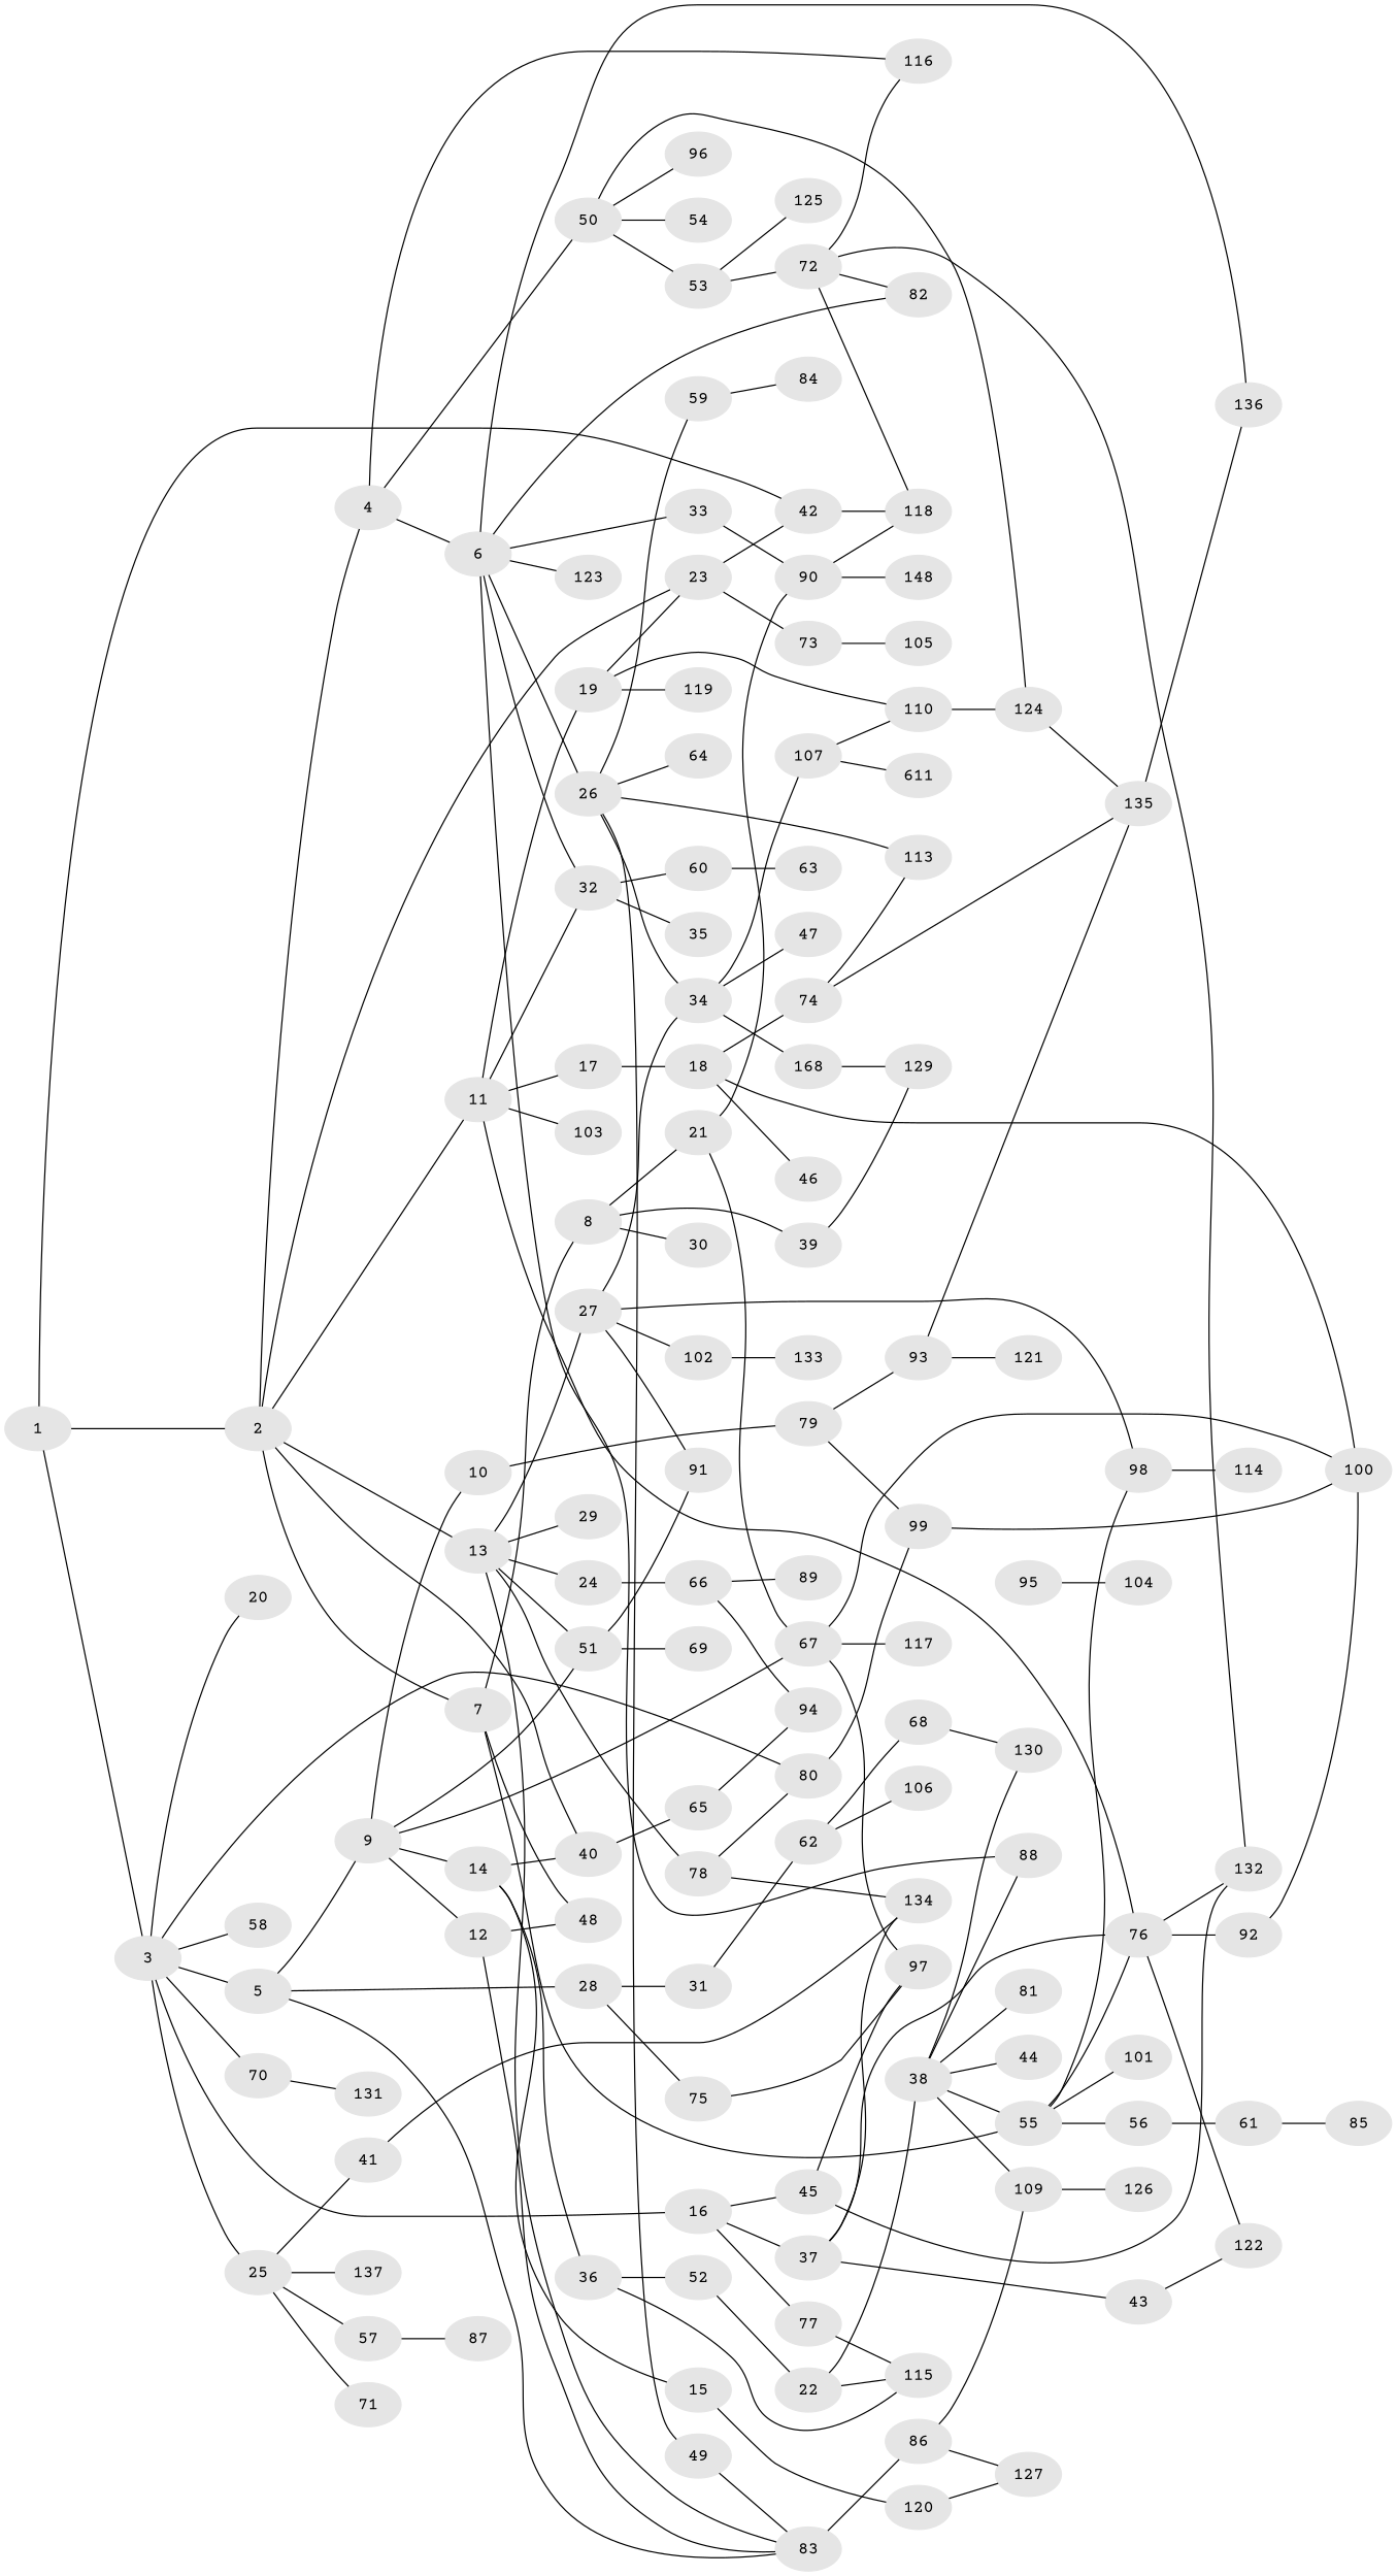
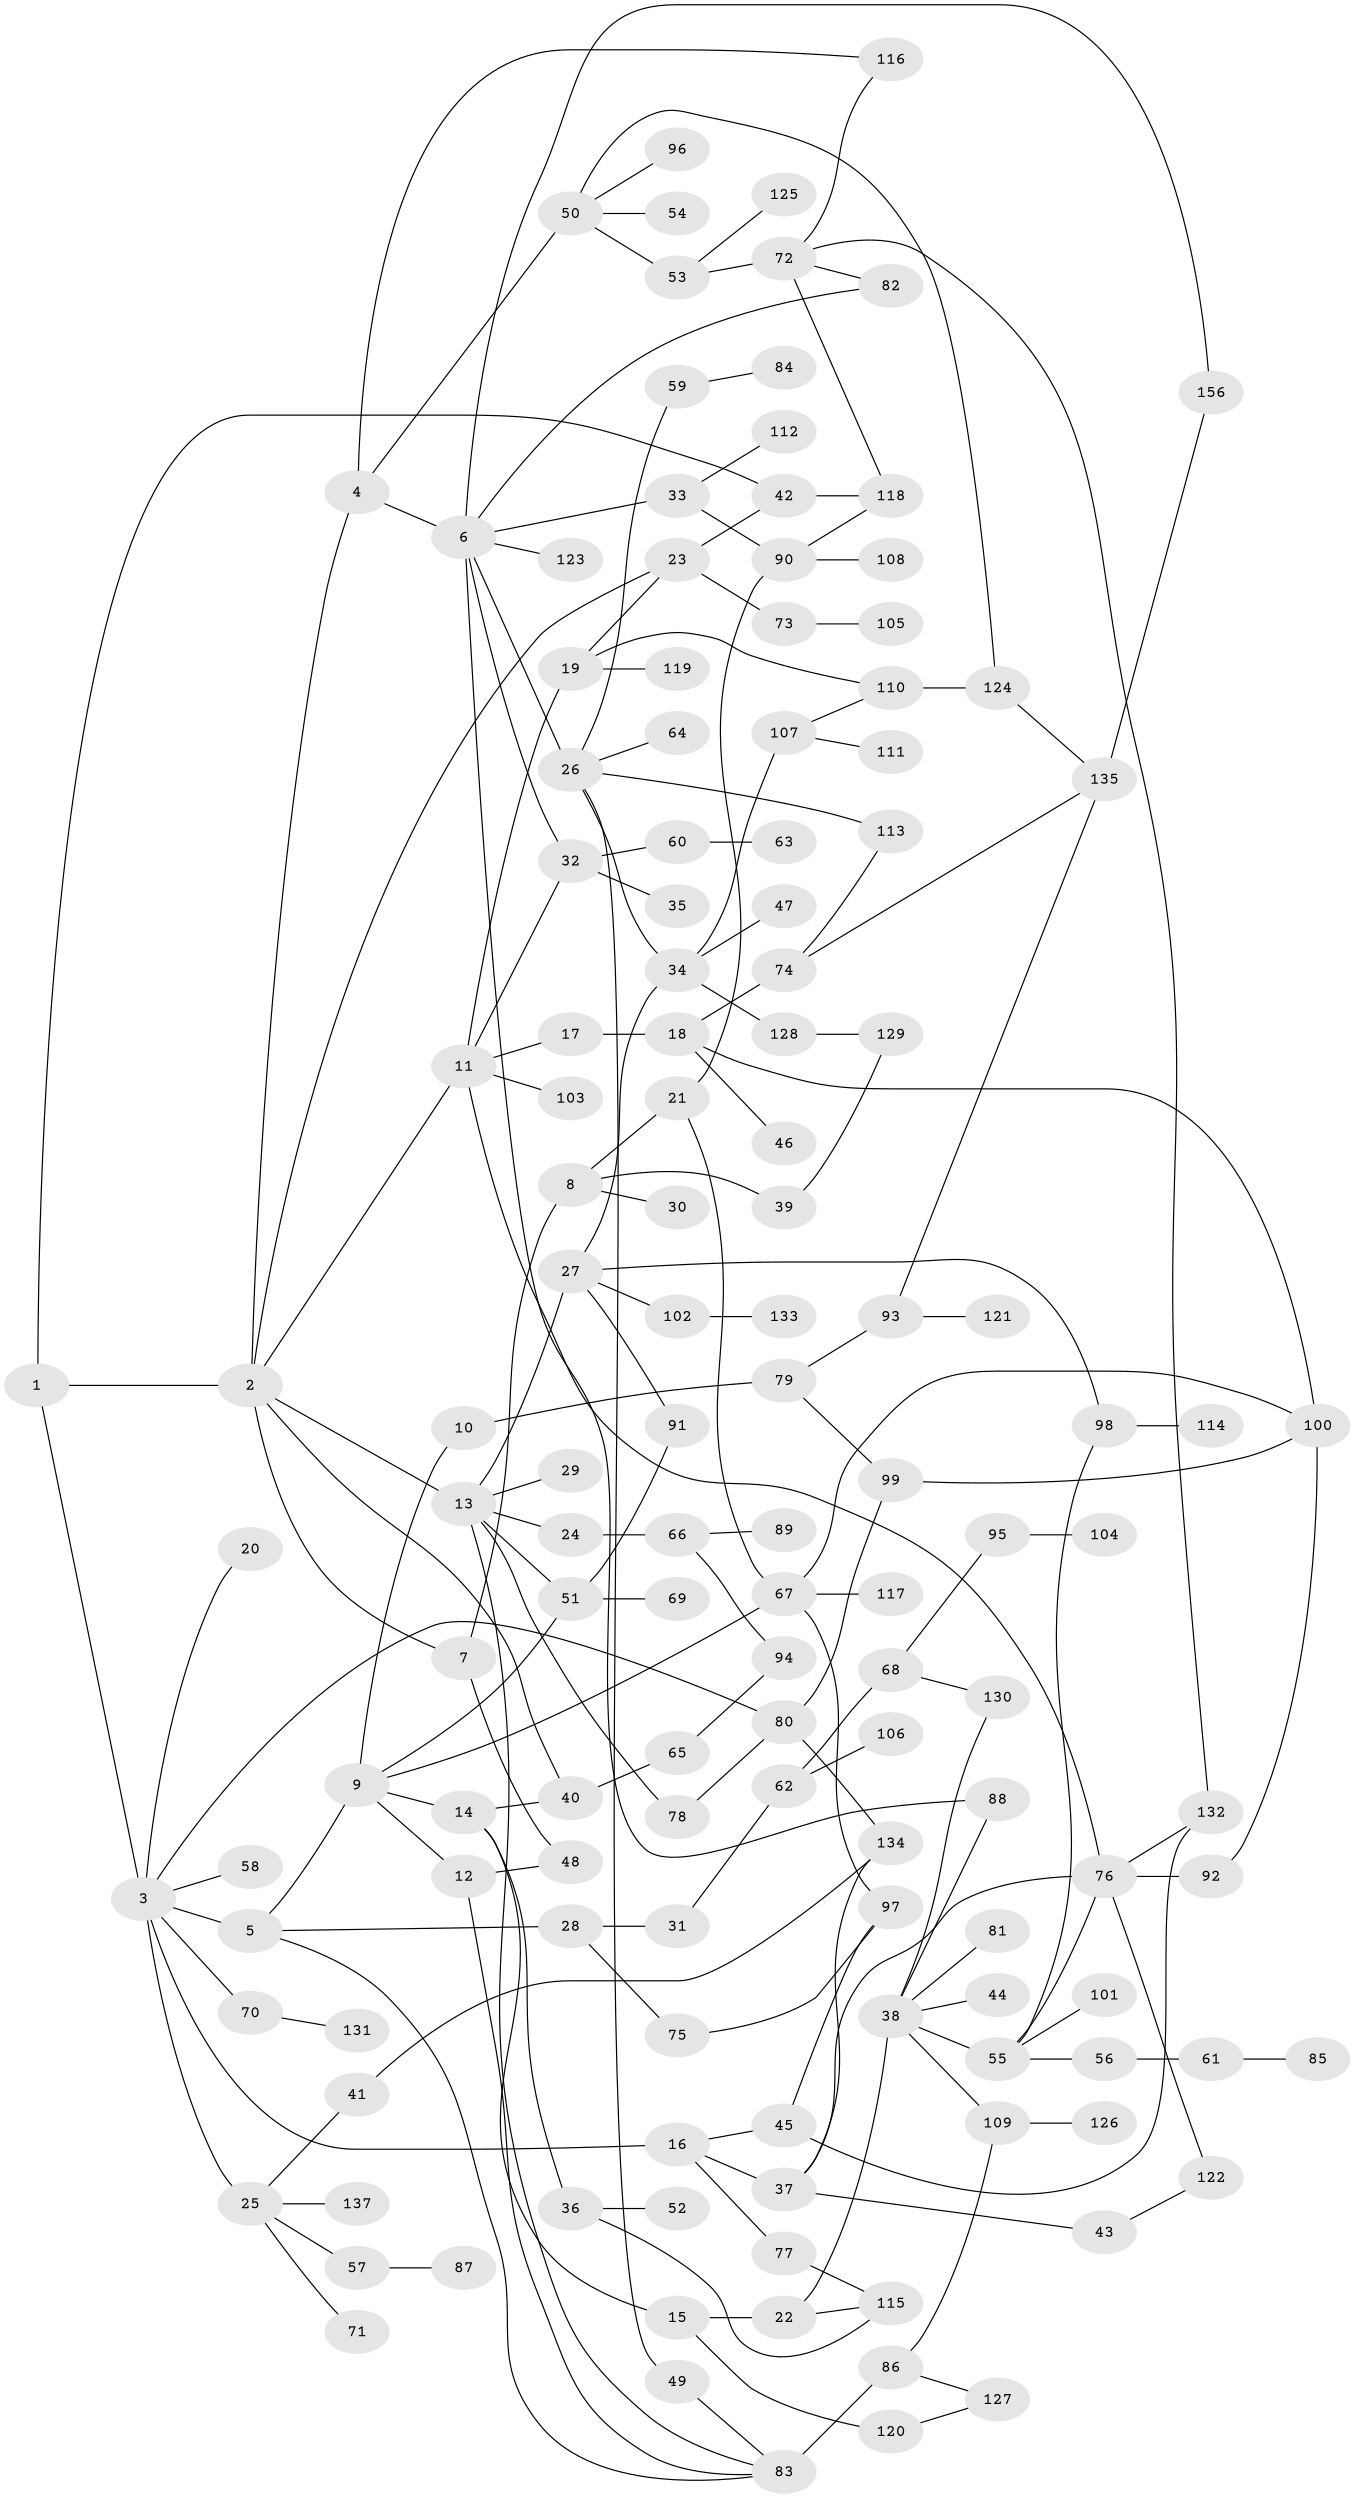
  graph {
    fontname="Courier Prime"
    rankdir=LR
    node [color=gray90 fontname="Courier Prime" style=filled]
    edge [fontname="Courier Prime"]
    1
    2
    3
    42
    4
    7
    11
    13
    23
    40
    5
    16
    20
    25
    58
    70
    80
    118
    6
    50
    116
    8
    48
    55
    32
    17
    19
    76
    103
    83
    51
    24
    27
    29
    78
    73
    65
    9
    28
    37
    45
    77
    41
    57
    71
    137
    131
    134
    99
    26
    33
    82
    88
    123
-   136
+   136 [label=156]
    53
    54
    96
    124
    10
    12
    14
    67
    31
    75
    86
    34
    49
    59
    64
    113
    35
    60
    90
+   112
    21
    30
    39
    98
    56
    101
    129
    79
    15
    36
    91
    69
    100
    97
    117
    93
    18
    110
    119
    122
    132
    92
    66
    102
    22
    120
    115
    52
    38
    127
    43
    46
    74
    135
    114
-   108 [label=148]
+   108
    44
    81
    109
    130
    105
    94
    89
    87
    47
    107
-   128 [label=168]
+   128
    84
    133
    62
    68
    106
    63
-   111 [label=611]
+   111
    126
    72
    125
    61
    85
    95
    104
    121
    1 -- 2
    1 -- 3
    1 -- 42
    2 -- 4
    2 -- 7
    2 -- 11
    2 -- 13
    2 -- 23
    2 -- 40
    3 -- 5
    3 -- 16
    3 -- 20
    3 -- 25
    3 -- 58
    3 -- 70
    3 -- 80
    42 -- 118
    4 -- 6
    4 -- 50
    4 -- 116
    7 -- 8
    7 -- 48
-   7 -- 55
    11 -- 32
    11 -- 17
    11 -- 19
    11 -- 76
    11 -- 103
    13 -- 83
    13 -- 51
    13 -- 24
    13 -- 27
    13 -- 29
    13 -- 78
    23 -- 42
    23 -- 73
    40 -- 65
    5 -- 83
    5 -- 9
    5 -- 28
    16 -- 37
    16 -- 45
    16 -- 77
    25 -- 41
    25 -- 57
    25 -- 71
    25 -- 137
    70 -- 131
-   78 -- 134
+   80 -- 134
    80 -- 99
    6 -- 32
    6 -- 26
    6 -- 33
    6 -- 82
    6 -- 88
    6 -- 123
    6 -- 136
    50 -- 53
    50 -- 54
    50 -- 96
    50 -- 124
    8 -- 21
    8 -- 30
    8 -- 39
    55 -- 76
    55 -- 98
    55 -- 56
    55 -- 101
    32 -- 35
    32 -- 60
    17 -- 18
    19 -- 23
    19 -- 110
    19 -- 119
    76 -- 122
    76 -- 132
    76 -- 92
    83 -- 86
    51 -- 91
    51 -- 69
    24 -- 66
    27 -- 34
    27 -- 98
    27 -- 91
    27 -- 102
    78 -- 80
    73 -- 105
    65 -- 94
    9 -- 51
    9 -- 10
    9 -- 12
    9 -- 14
    9 -- 67
    28 -- 31
    28 -- 75
    37 -- 76
    37 -- 134
    37 -- 43
    45 -- 97
    45 -- 132
    77 -- 115
    41 -- 134
    57 -- 87
    99 -- 100
    26 -- 34
    26 -- 49
    26 -- 59
    26 -- 64
    26 -- 113
    33 -- 90
+   33 -- 112
    53 -- 72
    53 -- 125
    124 -- 135
    10 -- 79
    12 -- 48
    12 -- 83
    14 -- 40
    14 -- 15
    14 -- 36
    67 -- 100
    67 -- 97
    67 -- 117
    31 -- 62
    75 -- 97
    86 -- 127
    86 -- 109
    34 -- 47
    34 -- 107
    34 -- 128
    49 -- 83
    59 -- 84
    60 -- 63
    90 -- 118
    90 -- 108
    21 -- 67
    21 -- 90
    39 -- 129
    98 -- 114
    56 -- 61
    79 -- 99
    79 -- 93
-   52 -- 22
+   15 -- 22
    15 -- 120
    36 -- 115
    36 -- 52
    93 -- 135
    93 -- 121
    18 -- 100
    18 -- 46
    18 -- 74
    110 -- 124
    92 -- 100
    66 -- 94
    66 -- 89
    102 -- 133
    22 -- 115
    22 -- 38
    120 -- 127
    38 -- 55
    38 -- 88
    38 -- 44
    38 -- 81
    38 -- 109
    38 -- 130
    43 -- 122
    74 -- 113
    74 -- 135
    135 -- 136
    109 -- 126
    107 -- 110
    107 -- 111
    128 -- 129
    62 -- 68
    62 -- 106
    68 -- 130
+   68 -- 95
    72 -- 118
    72 -- 116
    72 -- 82
    72 -- 132
    61 -- 85
    95 -- 104
  }
